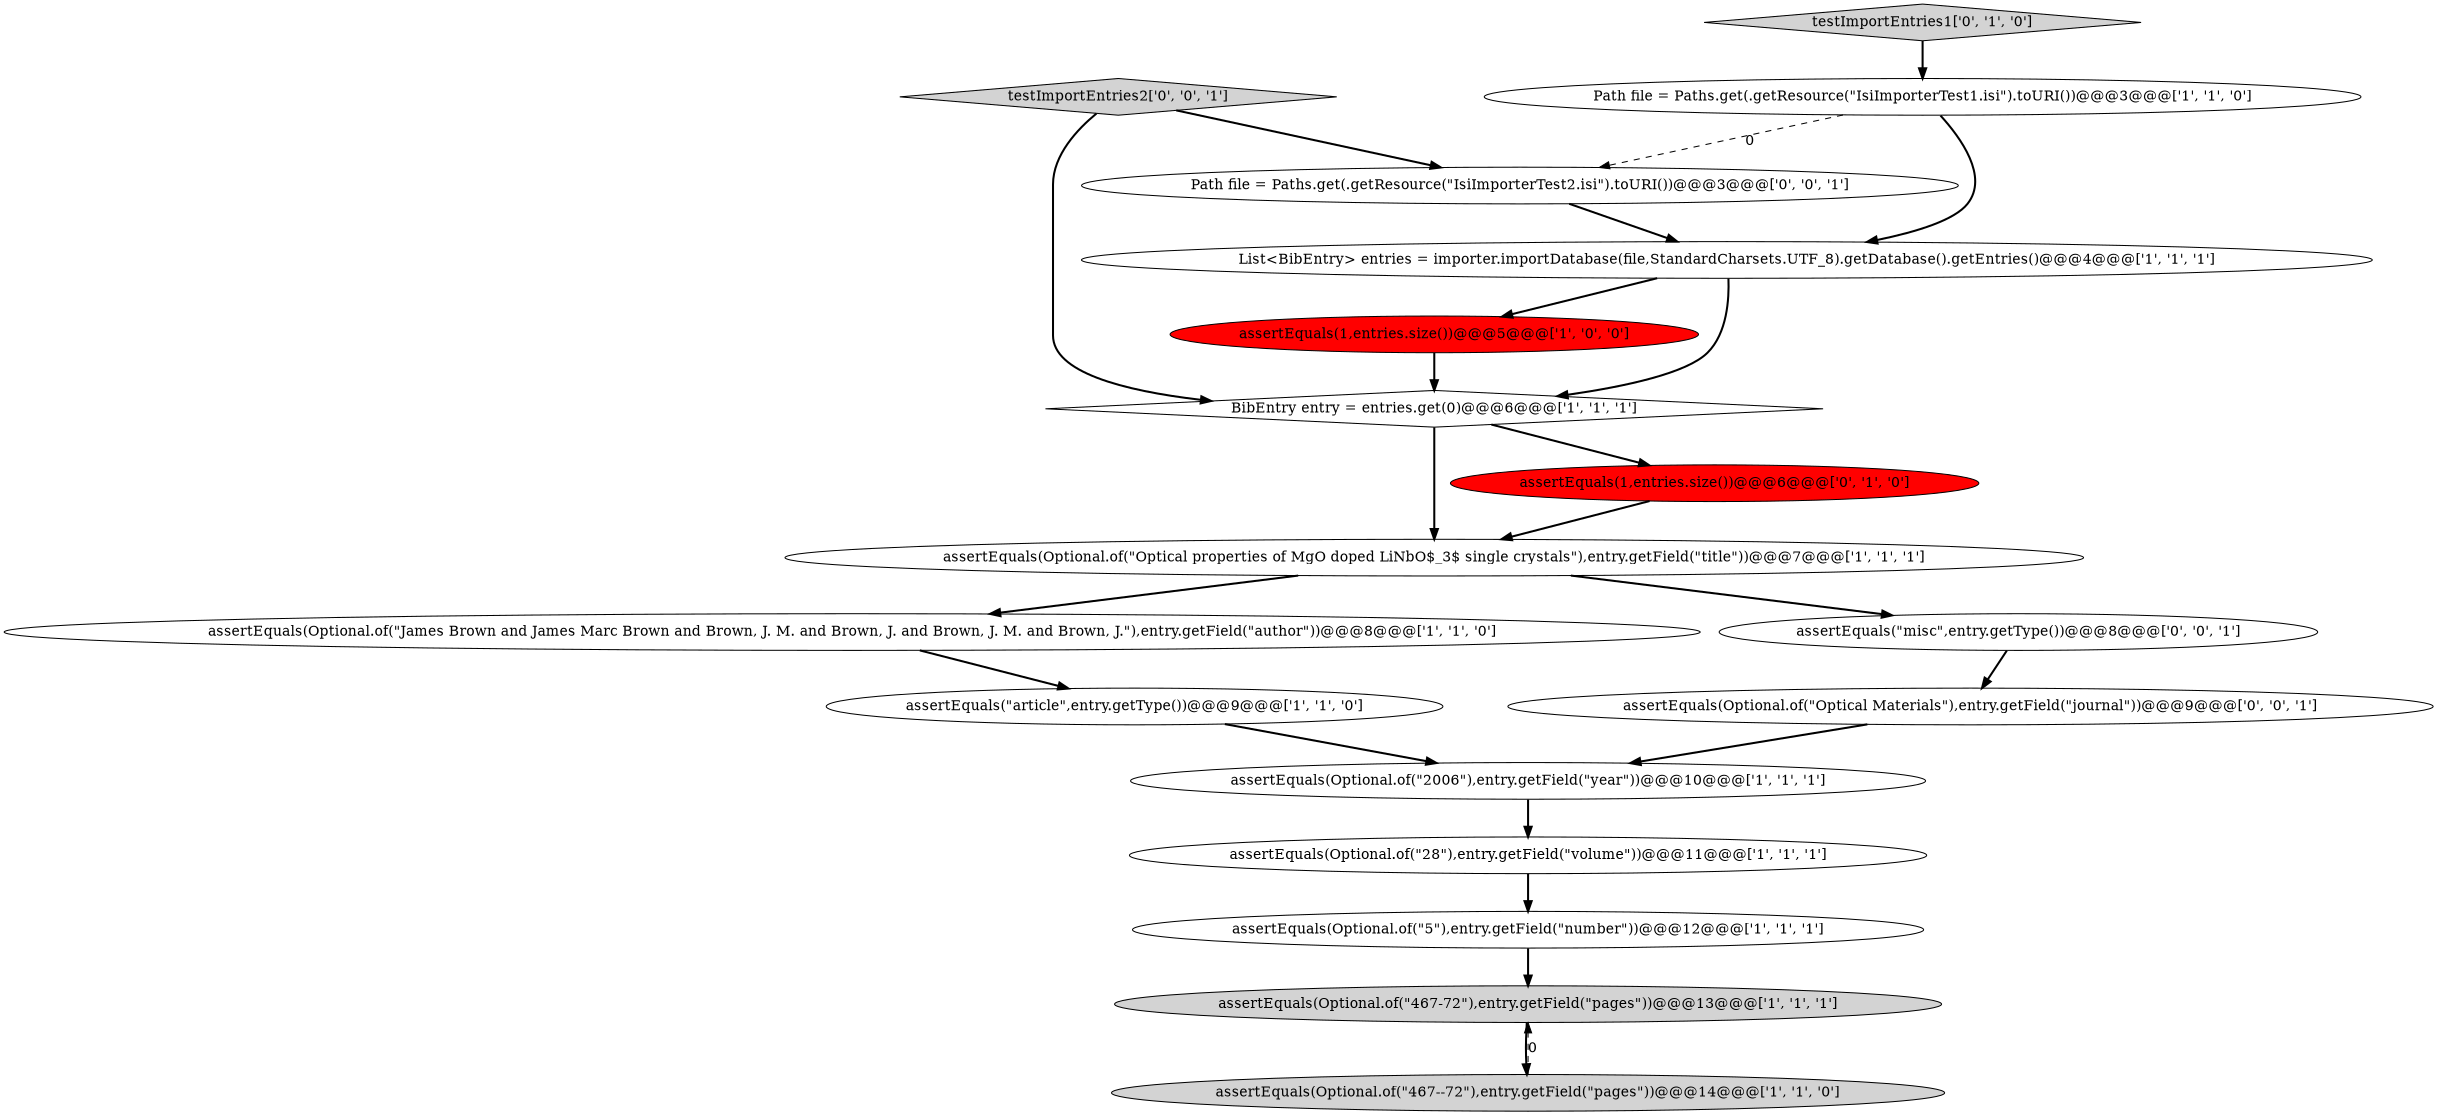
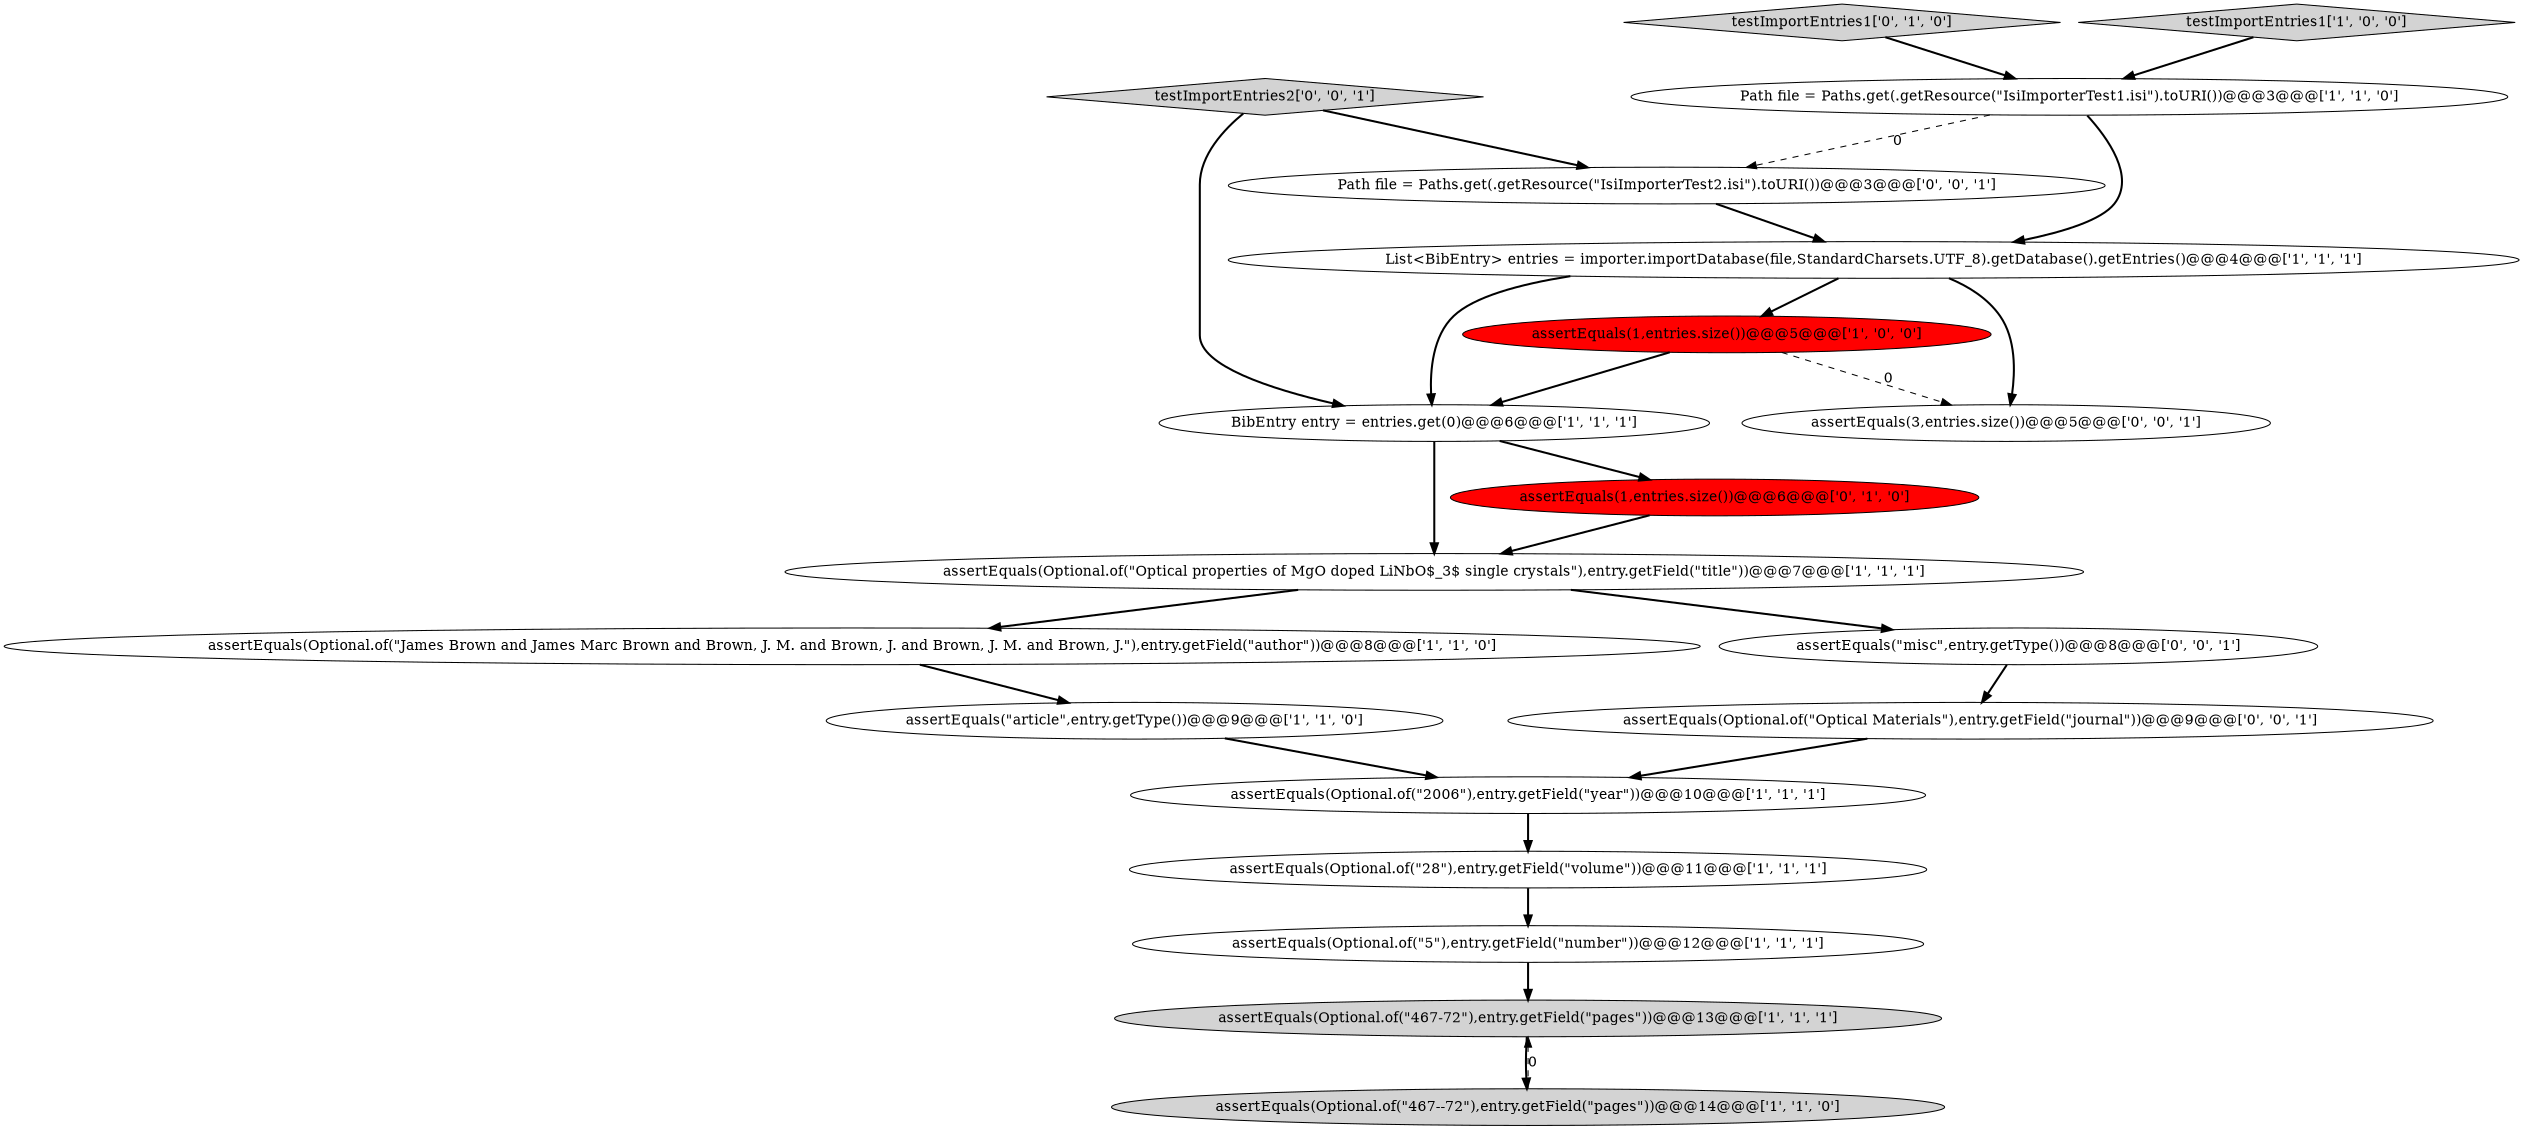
  digraph {
    node [fillcolor=white shape=ellipse style=filled]
    edge [style=bold]
    n1 [label="assertEquals(Optional.of(\"James Brown and James Marc Brown and Brown, J. M. and Brown, J. and Brown, J. M. and Brown, J.\"),entry.getField(\"author\"))@@@8@@@['1', '1', '0']"]
    n2 [label="assertEquals(\"article\",entry.getType())@@@9@@@['1', '1', '0']"]
    n3 [label="assertEquals(Optional.of(\"2006\"),entry.getField(\"year\"))@@@10@@@['1', '1', '1']"]
    n4 [fillcolor=lightgray label="testImportEntries1['0', '1', '0']" shape=diamond]
    n5 [label="Path file = Paths.get(.getResource(\"IsiImporterTest1.isi\").toURI())@@@3@@@['1', '1', '0']"]
    n6 [label="List<BibEntry> entries = importer.importDatabase(file,StandardCharsets.UTF_8).getDatabase().getEntries()@@@4@@@['1', '1', '1']"]
    n7 [label="Path file = Paths.get(.getResource(\"IsiImporterTest2.isi\").toURI())@@@3@@@['0', '0', '1']"]
-   n9 [label="BibEntry entry = entries.get(0)@@@6@@@['1', '1', '1']" shape=diamond]
+   n8 [label="assertEquals(3,entries.size())@@@5@@@['0', '0', '1']"]
+   n9 [label="BibEntry entry = entries.get(0)@@@6@@@['1', '1', '1']"]
    n10 [label="assertEquals(Optional.of(\"Optical properties of MgO doped LiNbO$_3$ single crystals\"),entry.getField(\"title\"))@@@7@@@['1', '1', '1']"]
    n11 [fillcolor=red label="assertEquals(1,entries.size())@@@6@@@['0', '1', '0']"]
    n12 [fillcolor=red label="assertEquals(1,entries.size())@@@5@@@['1', '0', '0']"]
    n13 [label="assertEquals(Optional.of(\"5\"),entry.getField(\"number\"))@@@12@@@['1', '1', '1']"]
    n14 [fillcolor=lightgray label="assertEquals(Optional.of(\"467-72\"),entry.getField(\"pages\"))@@@13@@@['1', '1', '1']"]
    n15 [fillcolor=lightgray label="assertEquals(Optional.of(\"467--72\"),entry.getField(\"pages\"))@@@14@@@['1', '1', '0']"]
    n16 [label="assertEquals(\"misc\",entry.getType())@@@8@@@['0', '0', '1']"]
    n17 [label="assertEquals(Optional.of(\"Optical Materials\"),entry.getField(\"journal\"))@@@9@@@['0', '0', '1']"]
+   n18 [fillcolor=lightgray label="testImportEntries1['1', '0', '0']" shape=diamond]
    n19 [label="assertEquals(Optional.of(\"28\"),entry.getField(\"volume\"))@@@11@@@['1', '1', '1']"]
    n20 [fillcolor=lightgray label="testImportEntries2['0', '0', '1']" shape=diamond]
    n1 -> n2
    n2 -> n3
    n3 -> n19
    n4 -> n5
    n5 -> n6
    n5 -> n7 [label=0 style=dashed]
+   n6 -> n8
    n6 -> n9
    n6 -> n12
    n7 -> n6
    n9 -> n10
    n9 -> n11
    n10 -> n1
    n10 -> n16
    n11 -> n10
+   n12 -> n8 [label=0 style=dashed]
    n12 -> n9
    n13 -> n14
    n14 -> n15
    n15 -> n14 [label=0 style=dashed]
    n16 -> n17
    n17 -> n3
+   n18 -> n5
    n19 -> n13
    n20 -> n7
    n20 -> n9
  }
